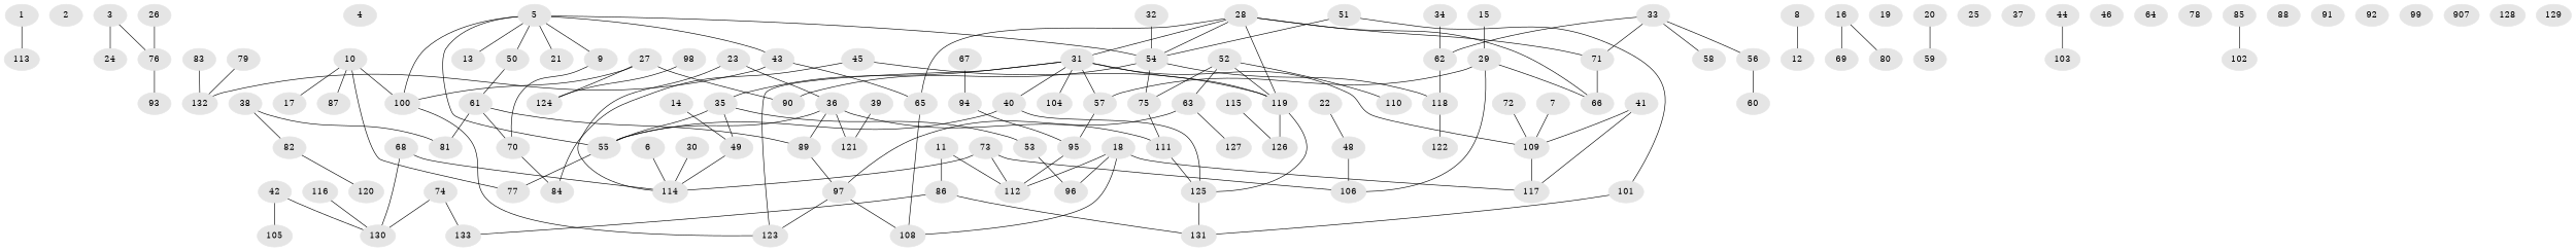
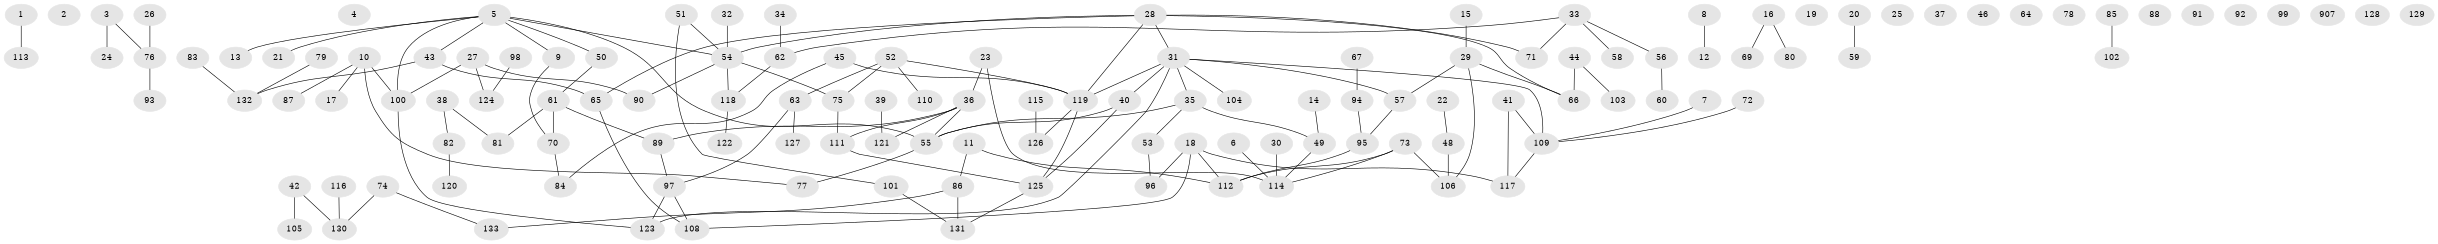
  graph {
    node [color=gray90 style=filled]
    1
    113
    2
    3
    24
    76
    93
    4
    5
    9
    13
    21
    43
    50
    54
    55
    100
    70
    65
    132
    61
    90
    75
    118
    77
    123
    6
    114
    7
    109
    117
    8
    12
    84
    10
    17
    87
    11
    86
    112
    133
    131
    14
    49
    15
    29
    66
    57
    106
    16
    69
    80
    18
    96
    108
    19
    20
    59
    22
    48
    23
    36
    89
    111
    121
    25
    26
    27
    124
    28
    31
    71
    119
    35
    40
    104
    125
    126
    95
    30
    53
    32
    33
    56
    58
    62
    60
    34
    97
    37
    38
    81
    82
    120
    39
    41
    42
    105
    130
    44
    103
    45
    46
    51
    101
    52
    63
    110
    127
    122
    64
    67
    94
-   68
    72
    73
    74
    78
    79
    83
    85
    102
    88
    91
    92
    98
    99
    n128 [label=907]
    115
    116
    128
    129
    1 -- 113
    3 -- 24
    3 -- 76
    76 -- 93
    5 -- 9
    5 -- 13
    5 -- 21
    5 -- 43
    5 -- 50
    5 -- 54
    5 -- 55
    5 -- 100
    9 -- 70
    43 -- 65
    43 -- 132
    50 -- 61
    54 -- 90
    54 -- 75
    54 -- 118
    55 -- 77
    100 -- 123
    70 -- 84
    65 -- 108
    61 -- 70
    61 -- 89
    61 -- 81
    75 -- 111
    118 -- 122
    6 -- 114
    7 -- 109
    109 -- 117
    8 -- 12
    10 -- 100
    10 -- 77
    10 -- 17
    10 -- 87
    11 -- 86
    11 -- 112
    86 -- 133
    86 -- 131
    14 -- 49
    49 -- 114
    15 -- 29
    29 -- 66
    29 -- 57
    29 -- 106
    57 -- 95
    16 -- 69
    16 -- 80
    18 -- 117
    18 -- 112
    18 -- 96
    18 -- 108
    20 -- 59
    22 -- 48
    48 -- 106
    23 -- 114
    23 -- 36
    36 -- 55
    36 -- 89
    36 -- 111
    36 -- 121
    89 -- 97
    111 -- 125
    26 -- 76
    27 -- 100
    27 -- 90
    27 -- 124
    28 -- 54
    28 -- 65
    28 -- 66
    28 -- 31
    28 -- 71
    28 -- 119
    31 -- 123
    31 -- 109
    31 -- 57
    31 -- 119
    31 -- 35
    31 -- 40
    31 -- 104
    119 -- 125
    119 -- 126
    35 -- 55
    35 -- 49
    35 -- 53
    40 -- 55
    40 -- 125
    125 -- 131
    95 -- 112
    30 -- 114
    53 -- 96
    32 -- 54
    33 -- 71
    33 -- 56
    33 -- 58
    33 -- 62
    56 -- 60
    62 -- 118
    34 -- 62
    97 -- 123
    97 -- 108
    38 -- 81
    38 -- 82
    82 -- 120
    39 -- 121
    41 -- 109
    41 -- 117
    42 -- 105
    42 -- 130
-   71 -- 66
+   44 -- 66
    44 -- 103
    45 -- 84
    45 -- 119
    51 -- 54
    51 -- 101
    101 -- 131
    52 -- 75
    52 -- 119
    52 -- 63
    52 -- 110
    63 -- 97
    63 -- 127
    67 -- 94
    94 -- 95
-   68 -- 114
-   68 -- 130
    72 -- 109
    73 -- 114
    73 -- 112
    73 -- 106
    74 -- 133
    74 -- 130
    79 -- 132
    83 -- 132
    85 -- 102
    98 -- 124
    115 -- 126
    116 -- 130
  }
